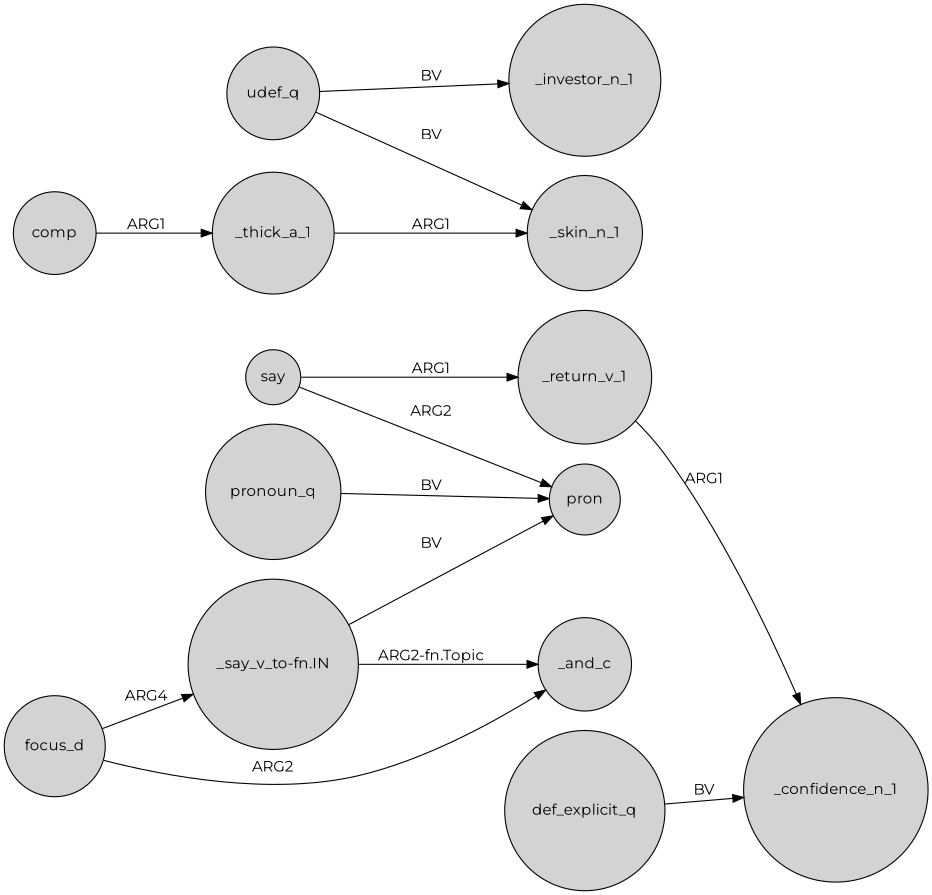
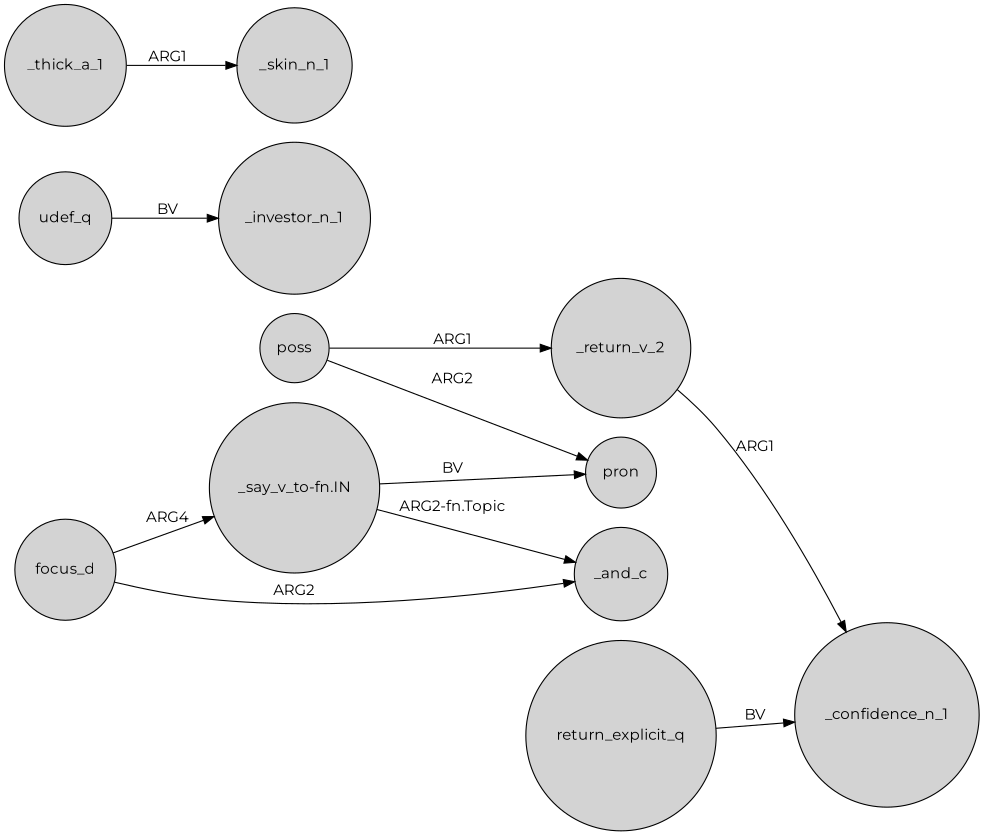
  digraph {
    fontname=Montserrat
    rankdir=LR
    node [fontname=Montserrat shape=circle style=filled]
    edge [fontname=Montserrat]
-   poss [label=say]
+   poss
    pron
-   _return_v_1
+   _return_v_1 [label=_return_v_2]
    udef_q
    _skin_n_1
    _investor_n_1
    _thick_a_1
-   def_explicit_q
+   def_explicit_q [label=return_explicit_q]
    _confidence_n_1
-   pronoun_q
    "_say_v_to-fn.IN"
    _and_c
    focus_d
-   comp
    poss -> pron [label=ARG2]
    poss -> _return_v_1 [label=ARG1]
    _return_v_1 -> _confidence_n_1 [label=ARG1]
-   udef_q -> _skin_n_1 [label=BV]
    udef_q -> _investor_n_1 [label=BV]
    _thick_a_1 -> _skin_n_1 [label=ARG1]
    def_explicit_q -> _confidence_n_1 [label=BV]
-   pronoun_q -> pron [label=BV]
    "_say_v_to-fn.IN" -> pron [label=BV]
    "_say_v_to-fn.IN" -> _and_c [label="ARG2-fn.Topic"]
    focus_d -> "_say_v_to-fn.IN" [label=ARG4]
    focus_d -> _and_c [label=ARG2]
-   comp -> _thick_a_1 [label=ARG1]
  }
